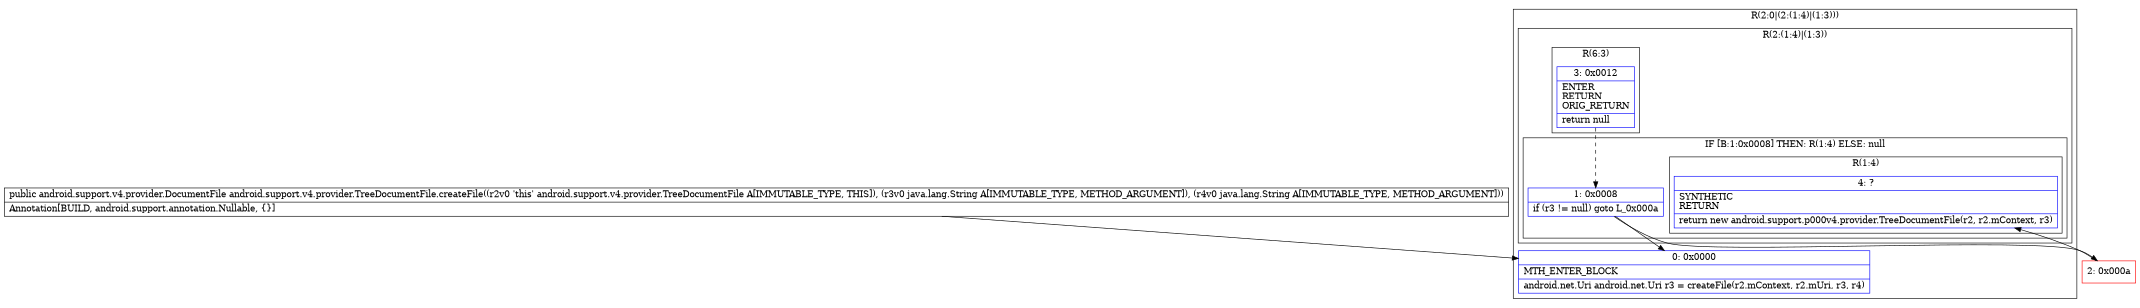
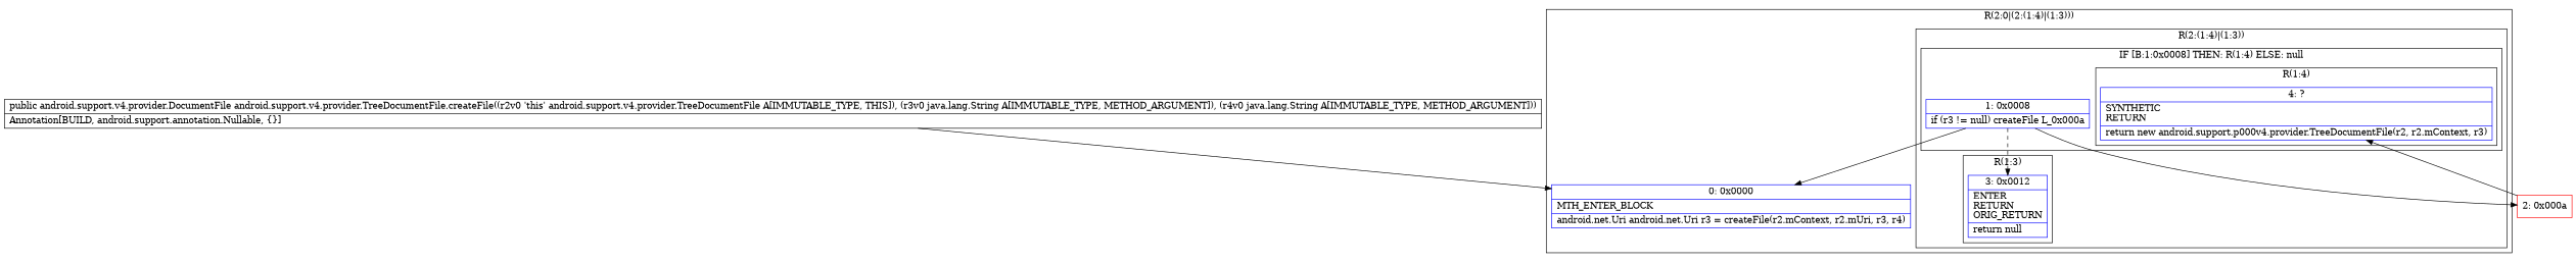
  digraph {
    node [color=blue shape=record]
    n1 [label="{4\:\ ?|SYNTHETIC\lRETURN\l|return new android.support.p000v4.provider.TreeDocumentFile(r2, r2.mContext, r3)\l}"]
-   n2 [label="{1\:\ 0x0008|if (r3 != null) goto L_0x000a\l}"]
+   n2 [label="{1\:\ 0x0008|if (r3 != null) createFile L_0x000a\l}"]
    n3 [label="{3\:\ 0x0012|ENTER\lRETURN\lORIG_RETURN\l|return null\l}"]
    n4 [label="{0\:\ 0x0000|MTH_ENTER_BLOCK\l|android.net.Uri android.net.Uri r3 = createFile(r2.mContext, r2.mUri, r3, r4)\l}"]
    n5 [color=red label="{2\:\ 0x000a}"]
    n6 [label="{public android.support.v4.provider.DocumentFile android.support.v4.provider.TreeDocumentFile.createFile((r2v0 'this' android.support.v4.provider.TreeDocumentFile A[IMMUTABLE_TYPE, THIS]), (r3v0 java.lang.String A[IMMUTABLE_TYPE, METHOD_ARGUMENT]), (r4v0 java.lang.String A[IMMUTABLE_TYPE, METHOD_ARGUMENT]))  | Annotation[BUILD, android.support.annotation.Nullable, \{\}]\l}" color=""]
    subgraph cluster_1 {
      label="R(2:0|(2:(1:4)|(1:3)))"
      n4
      subgraph cluster_2 {
        label="R(2:(1:4)|(1:3))"
        subgraph cluster_3 {
          label="IF [B:1:0x0008] THEN: R(1:4) ELSE: null"
          n2
          subgraph cluster_4 {
            label="R(1:4)"
            n1
          }
        }
        subgraph cluster_5 {
-         label="R(6:3)"
+         label="R(1:3)"
          n3
        }
      }
    }
-   n3 -> n2 [style=dashed]
+   n2 -> n3 [style=dashed]
    n2 -> n4
    n2 -> n5
    n5 -> n1
    n6 -> n4
  }
